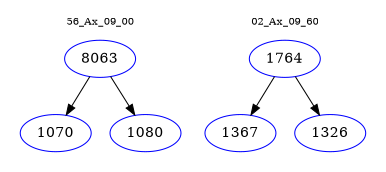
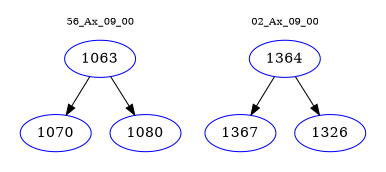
  digraph {
    node [color=blue]
    edge [color=black]
-   n1 [label=8063]
+   n1 [label=1063]
    n2 [label=1070]
    n3 [label=1080]
-   n4 [label=1764]
+   n4 [label=1364]
    n5 [label=1367]
    n6 [label=1326]
    subgraph cluster_1 {
      color=white
      fontsize=10
      label="56_Ax_09_00"
      n1
      n2
      n3
    }
    subgraph cluster_2 {
      color=white
      fontsize=10
-     label="02_Ax_09_60"
+     label="02_Ax_09_00"
      n4
      n5
      n6
    }
    n1 -> n2
    n1 -> n3
    n4 -> n5
    n4 -> n6
  }
